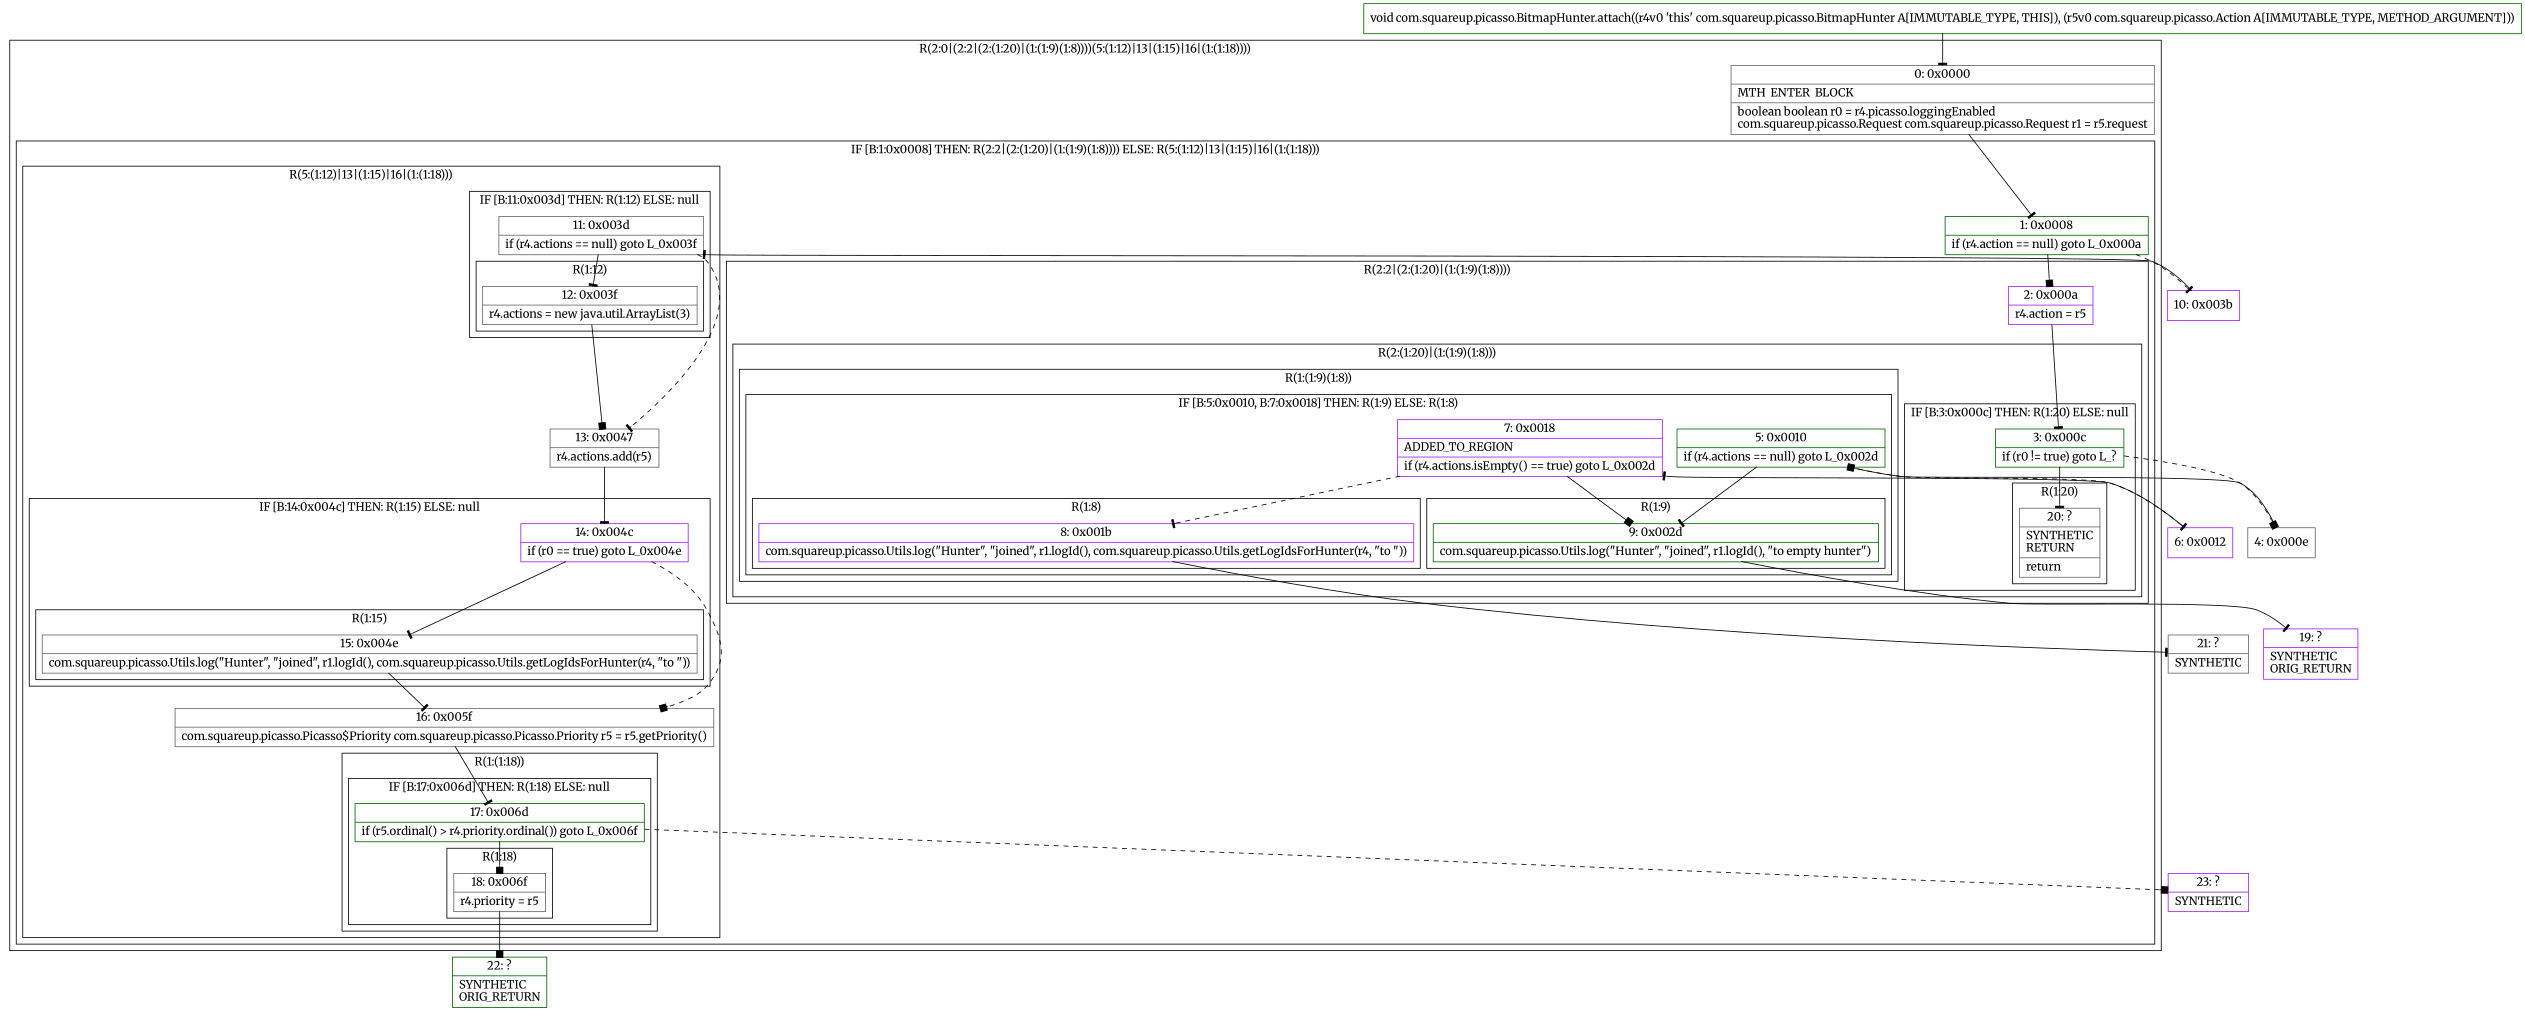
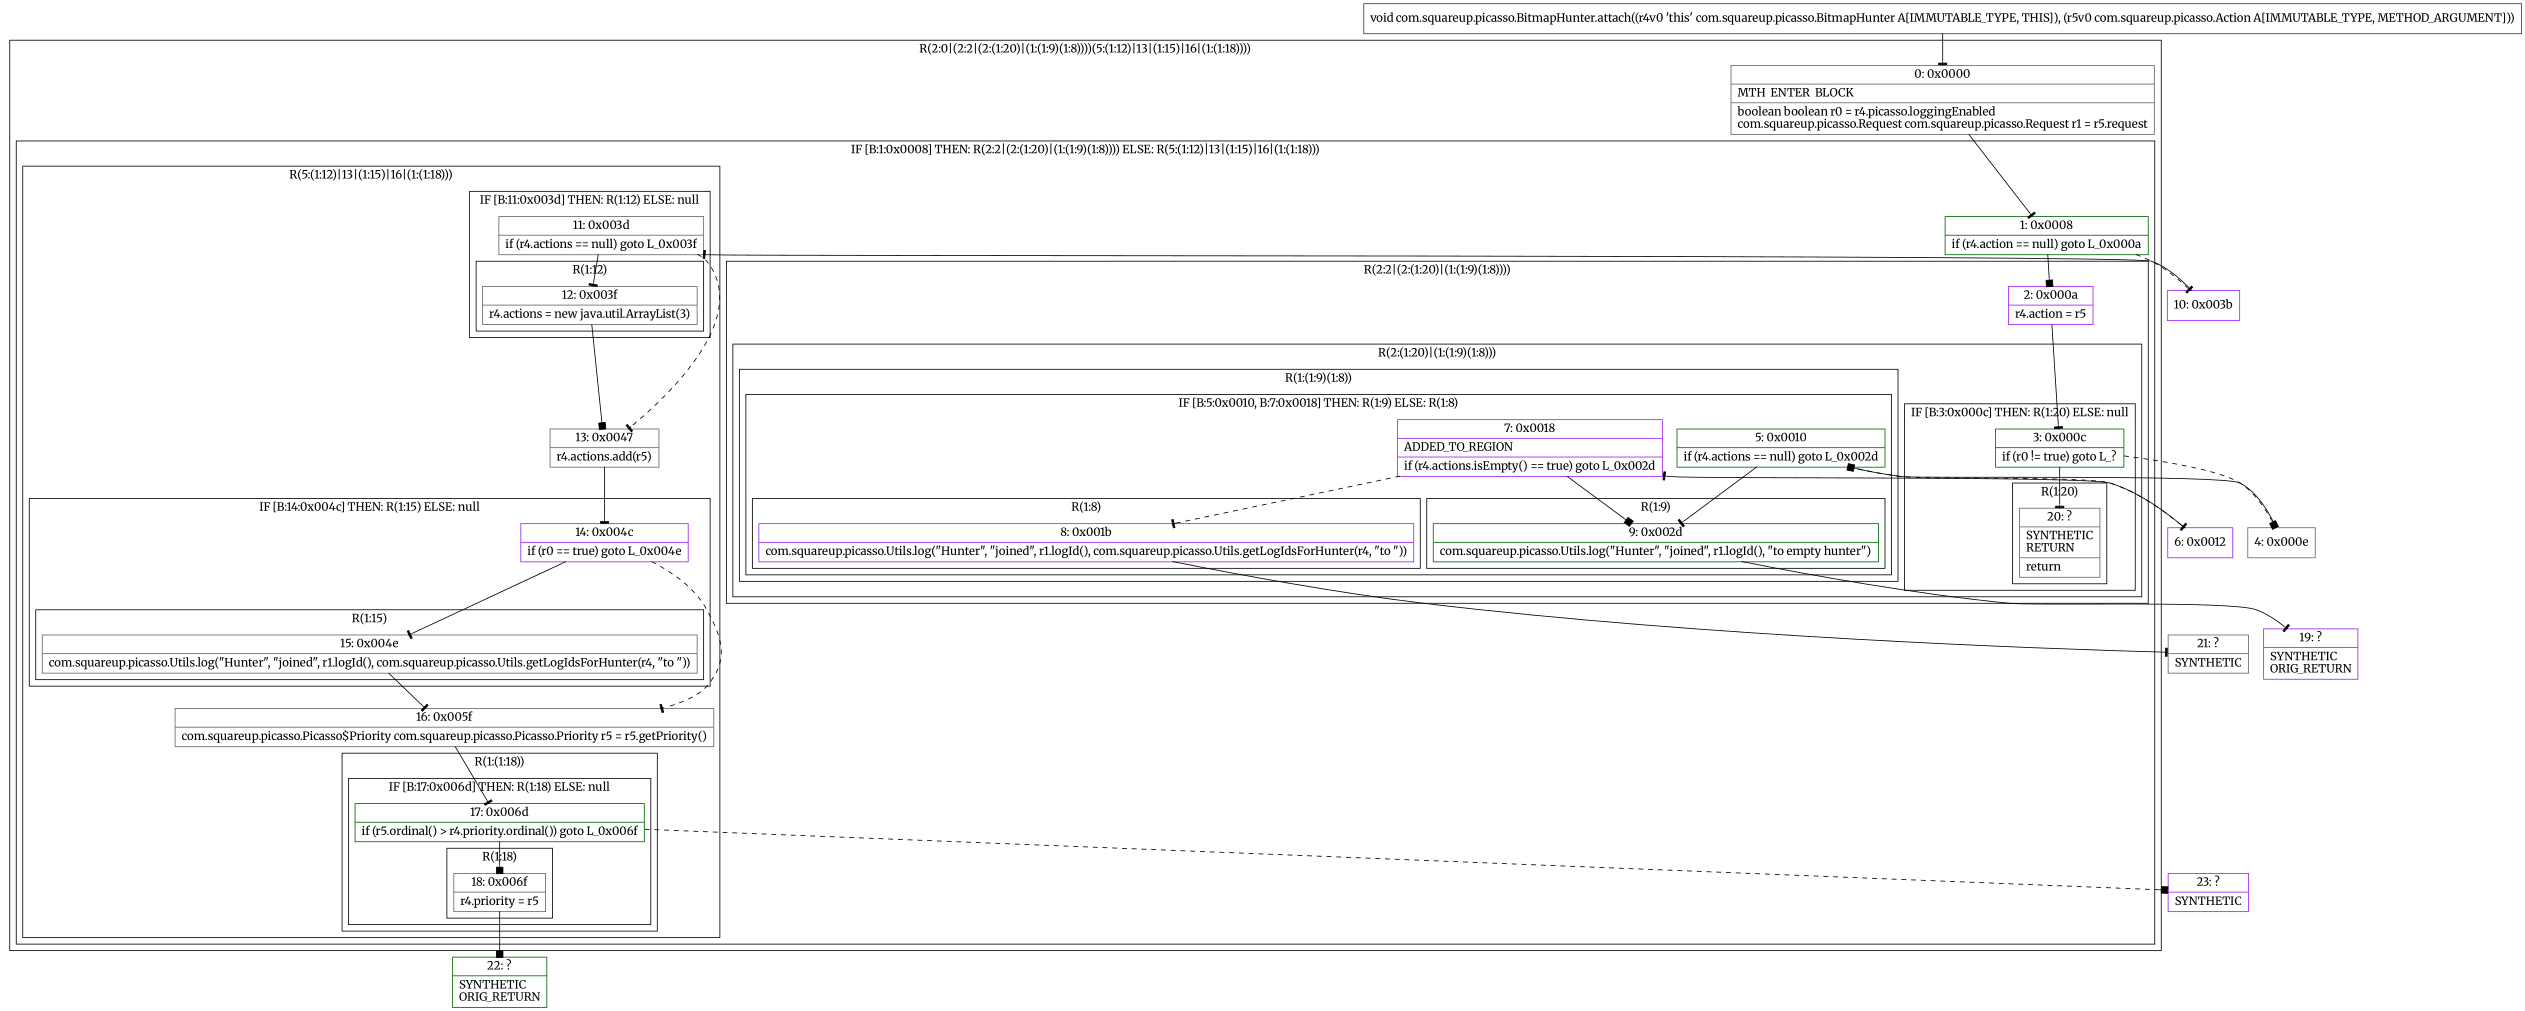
  digraph {
    fontname=Merriweather
    node [color=gray40 fontname=Merriweather shape=record]
    edge [arrowhead=tee fontname=Merriweather]
    n1 [label="{20\:\ ?|SYNTHETIC\lRETURN\l|return\l}"]
    n2 [color=darkgreen label="{3\:\ 0x000c|if (r0 != true) goto L_?\l}"]
    n3 [color=darkgreen label="{9\:\ 0x002d|com.squareup.picasso.Utils.log(\"Hunter\", \"joined\", r1.logId(), \"to empty hunter\")\l}"]
    n4 [color=purple label="{8\:\ 0x001b|com.squareup.picasso.Utils.log(\"Hunter\", \"joined\", r1.logId(), com.squareup.picasso.Utils.getLogIdsForHunter(r4, \"to \"))\l}"]
    n5 [color=darkgreen label="{5\:\ 0x0010|if (r4.actions == null) goto L_0x002d\l}"]
    n6 [color=purple label="{7\:\ 0x0018|ADDED_TO_REGION\l|if (r4.actions.isEmpty() == true) goto L_0x002d\l}"]
    n7 [color=purple label="{2\:\ 0x000a|r4.action = r5\l}"]
    n8 [label="{12\:\ 0x003f|r4.actions = new java.util.ArrayList(3)\l}"]
    n9 [label="{11\:\ 0x003d|if (r4.actions == null) goto L_0x003f\l}"]
    n10 [label="{15\:\ 0x004e|com.squareup.picasso.Utils.log(\"Hunter\", \"joined\", r1.logId(), com.squareup.picasso.Utils.getLogIdsForHunter(r4, \"to \"))\l}"]
    n11 [color=purple label="{14\:\ 0x004c|if (r0 == true) goto L_0x004e\l}"]
    n12 [label="{18\:\ 0x006f|r4.priority = r5\l}"]
    n13 [color=darkgreen label="{17\:\ 0x006d|if (r5.ordinal() \> r4.priority.ordinal()) goto L_0x006f\l}"]
    n14 [label="{13\:\ 0x0047|r4.actions.add(r5)\l}"]
    n15 [label="{16\:\ 0x005f|com.squareup.picasso.Picasso$Priority com.squareup.picasso.Picasso.Priority r5 = r5.getPriority()\l}"]
    n16 [color=darkgreen label="{1\:\ 0x0008|if (r4.action == null) goto L_0x000a\l}"]
    n17 [label="{0\:\ 0x0000|MTH_ENTER_BLOCK\l|boolean boolean r0 = r4.picasso.loggingEnabled\lcom.squareup.picasso.Request com.squareup.picasso.Request r1 = r5.request\l}"]
    n18 [label="{4\:\ 0x000e}"]
    n19 [color=purple label="{19\:\ ?|SYNTHETIC\lORIG_RETURN\l}"]
    n20 [label="{21\:\ ?|SYNTHETIC\l}"]
    n21 [color=purple label="{6\:\ 0x0012}"]
    n22 [color=darkgreen label="{22\:\ ?|SYNTHETIC\lORIG_RETURN\l}"]
    n23 [color=purple label="{23\:\ ?|SYNTHETIC\l}"]
    n24 [color=purple label="{10\:\ 0x003b}"]
    n25 [color=darkgreen label="{void com.squareup.picasso.BitmapHunter.attach((r4v0 'this' com.squareup.picasso.BitmapHunter A[IMMUTABLE_TYPE, THIS]), (r5v0 com.squareup.picasso.Action A[IMMUTABLE_TYPE, METHOD_ARGUMENT])) }"]
    subgraph cluster_1 {
      label="R(2:0|(2:2|(2:(1:20)|(1:(1:9)(1:8))))(5:(1:12)|13|(1:15)|16|(1:(1:18))))"
      n17
      subgraph cluster_2 {
        label="IF [B:1:0x0008] THEN: R(2:2|(2:(1:20)|(1:(1:9)(1:8)))) ELSE: R(5:(1:12)|13|(1:15)|16|(1:(1:18)))"
        n16
        subgraph cluster_3 {
          label="R(2:2|(2:(1:20)|(1:(1:9)(1:8))))"
          n7
          subgraph cluster_4 {
            label="R(2:(1:20)|(1:(1:9)(1:8)))"
            subgraph cluster_5 {
              label="IF [B:3:0x000c] THEN: R(1:20) ELSE: null"
              n2
              subgraph cluster_6 {
                label="R(1:20)"
                n1
              }
            }
            subgraph cluster_7 {
              label="R(1:(1:9)(1:8))"
              subgraph cluster_8 {
                label="IF [B:5:0x0010, B:7:0x0018] THEN: R(1:9) ELSE: R(1:8)"
                n5
                n6
                subgraph cluster_9 {
                  label="R(1:9)"
                  n3
                }
                subgraph cluster_10 {
                  label="R(1:8)"
                  n4
                }
              }
            }
          }
        }
        subgraph cluster_11 {
          label="R(5:(1:12)|13|(1:15)|16|(1:(1:18)))"
          n14
          n15
          subgraph cluster_12 {
            label="IF [B:11:0x003d] THEN: R(1:12) ELSE: null"
            n9
            subgraph cluster_13 {
              label="R(1:12)"
              n8
            }
          }
          subgraph cluster_14 {
            label="IF [B:14:0x004c] THEN: R(1:15) ELSE: null"
            n11
            subgraph cluster_15 {
              label="R(1:15)"
              n10
            }
          }
          subgraph cluster_16 {
            label="R(1:(1:18))"
            subgraph cluster_17 {
              label="IF [B:17:0x006d] THEN: R(1:18) ELSE: null"
              n13
              subgraph cluster_18 {
                label="R(1:18)"
                n12
              }
            }
          }
        }
      }
    }
    n2 -> n1
    n2 -> n18 [arrowhead=box style=dashed]
    n3 -> n19
    n4 -> n20
    n5 -> n3
    n5 -> n21 [style=dashed]
    n6 -> n3 [arrowhead=box]
    n6 -> n4 [style=dashed]
    n7 -> n2
    n8 -> n14 [arrowhead=box]
    n9 -> n8
    n9 -> n14 [style=dashed]
    n10 -> n15
    n11 -> n10
-   n11 -> n15 [arrowhead=box style=dashed]
+   n11 -> n15 [style=dashed]
    n12 -> n22 [arrowhead=box]
    n13 -> n12 [arrowhead=box]
    n13 -> n23 [arrowhead=box style=dashed]
    n14 -> n11
    n15 -> n13
    n16 -> n7 [arrowhead=box]
    n16 -> n24 [style=dashed]
    n17 -> n16
    n18 -> n5 [arrowhead=box]
    n21 -> n6
    n24 -> n9
    n25 -> n17
  }
